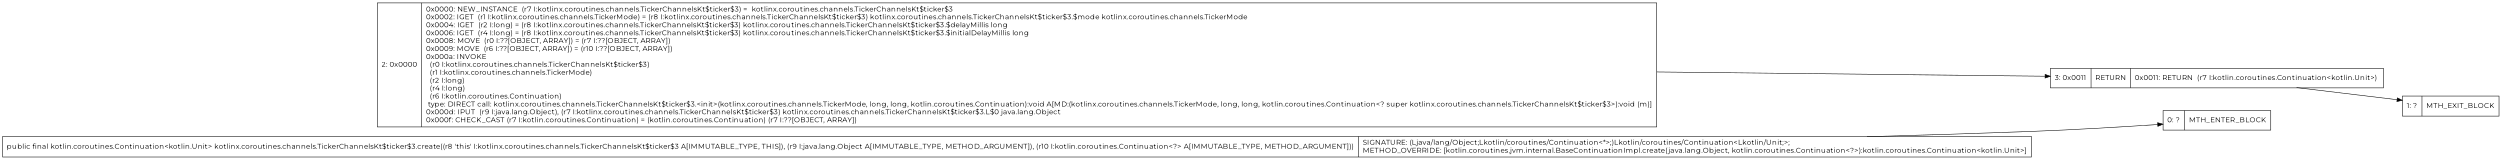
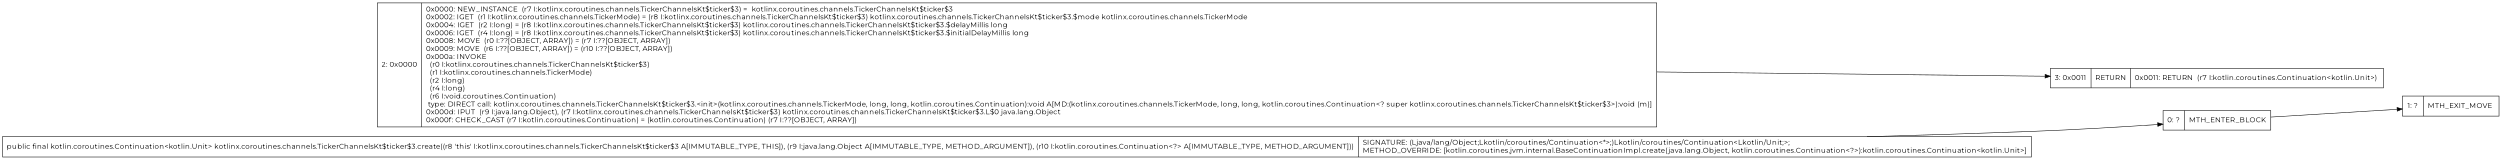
  digraph {
    fontname=Montserrat
    rankdir=LR
    node [fontname=Montserrat shape=record]
    edge [fontname=Montserrat]
    n1 [label="{0\:\ ?|MTH_ENTER_BLOCK\l}"]
-   n2 [label="{2\:\ 0x0000|0x0000: NEW_INSTANCE  (r7 I:kotlinx.coroutines.channels.TickerChannelsKt$ticker$3) =  kotlinx.coroutines.channels.TickerChannelsKt$ticker$3 \l0x0002: IGET  (r1 I:kotlinx.coroutines.channels.TickerMode) = (r8 I:kotlinx.coroutines.channels.TickerChannelsKt$ticker$3) kotlinx.coroutines.channels.TickerChannelsKt$ticker$3.$mode kotlinx.coroutines.channels.TickerMode \l0x0004: IGET  (r2 I:long) = (r8 I:kotlinx.coroutines.channels.TickerChannelsKt$ticker$3) kotlinx.coroutines.channels.TickerChannelsKt$ticker$3.$delayMillis long \l0x0006: IGET  (r4 I:long) = (r8 I:kotlinx.coroutines.channels.TickerChannelsKt$ticker$3) kotlinx.coroutines.channels.TickerChannelsKt$ticker$3.$initialDelayMillis long \l0x0008: MOVE  (r0 I:??[OBJECT, ARRAY]) = (r7 I:??[OBJECT, ARRAY]) \l0x0009: MOVE  (r6 I:??[OBJECT, ARRAY]) = (r10 I:??[OBJECT, ARRAY]) \l0x000a: INVOKE  \l  (r0 I:kotlinx.coroutines.channels.TickerChannelsKt$ticker$3)\l  (r1 I:kotlinx.coroutines.channels.TickerMode)\l  (r2 I:long)\l  (r4 I:long)\l  (r6 I:kotlin.coroutines.Continuation)\l type: DIRECT call: kotlinx.coroutines.channels.TickerChannelsKt$ticker$3.\<init\>(kotlinx.coroutines.channels.TickerMode, long, long, kotlin.coroutines.Continuation):void A[MD:(kotlinx.coroutines.channels.TickerMode, long, long, kotlin.coroutines.Continuation\<? super kotlinx.coroutines.channels.TickerChannelsKt$ticker$3\>):void (m)]\l0x000d: IPUT  (r9 I:java.lang.Object), (r7 I:kotlinx.coroutines.channels.TickerChannelsKt$ticker$3) kotlinx.coroutines.channels.TickerChannelsKt$ticker$3.L$0 java.lang.Object \l0x000f: CHECK_CAST (r7 I:kotlin.coroutines.Continuation) = (kotlin.coroutines.Continuation) (r7 I:??[OBJECT, ARRAY]) \l}"]
+   n2 [label="{2\:\ 0x0000|0x0000: NEW_INSTANCE  (r7 I:kotlinx.coroutines.channels.TickerChannelsKt$ticker$3) =  kotlinx.coroutines.channels.TickerChannelsKt$ticker$3 \l0x0002: IGET  (r1 I:kotlinx.coroutines.channels.TickerMode) = (r8 I:kotlinx.coroutines.channels.TickerChannelsKt$ticker$3) kotlinx.coroutines.channels.TickerChannelsKt$ticker$3.$mode kotlinx.coroutines.channels.TickerMode \l0x0004: IGET  (r2 I:long) = (r8 I:kotlinx.coroutines.channels.TickerChannelsKt$ticker$3) kotlinx.coroutines.channels.TickerChannelsKt$ticker$3.$delayMillis long \l0x0006: IGET  (r4 I:long) = (r8 I:kotlinx.coroutines.channels.TickerChannelsKt$ticker$3) kotlinx.coroutines.channels.TickerChannelsKt$ticker$3.$initialDelayMillis long \l0x0008: MOVE  (r0 I:??[OBJECT, ARRAY]) = (r7 I:??[OBJECT, ARRAY]) \l0x0009: MOVE  (r6 I:??[OBJECT, ARRAY]) = (r10 I:??[OBJECT, ARRAY]) \l0x000a: INVOKE  \l  (r0 I:kotlinx.coroutines.channels.TickerChannelsKt$ticker$3)\l  (r1 I:kotlinx.coroutines.channels.TickerMode)\l  (r2 I:long)\l  (r4 I:long)\l  (r6 I:void.coroutines.Continuation)\l type: DIRECT call: kotlinx.coroutines.channels.TickerChannelsKt$ticker$3.\<init\>(kotlinx.coroutines.channels.TickerMode, long, long, kotlin.coroutines.Continuation):void A[MD:(kotlinx.coroutines.channels.TickerMode, long, long, kotlin.coroutines.Continuation\<? super kotlinx.coroutines.channels.TickerChannelsKt$ticker$3\>):void (m)]\l0x000d: IPUT  (r9 I:java.lang.Object), (r7 I:kotlinx.coroutines.channels.TickerChannelsKt$ticker$3) kotlinx.coroutines.channels.TickerChannelsKt$ticker$3.L$0 java.lang.Object \l0x000f: CHECK_CAST (r7 I:kotlin.coroutines.Continuation) = (kotlin.coroutines.Continuation) (r7 I:??[OBJECT, ARRAY]) \l}"]
    n3 [label="{3\:\ 0x0011|RETURN\l|0x0011: RETURN  (r7 I:kotlin.coroutines.Continuation\<kotlin.Unit\>) \l}"]
-   n4 [label="{1\:\ ?|MTH_EXIT_BLOCK\l}"]
+   n4 [label="{1\:\ ?|MTH_EXIT_MOVE\l}"]
    n5 [label="{public final kotlin.coroutines.Continuation\<kotlin.Unit\> kotlinx.coroutines.channels.TickerChannelsKt$ticker$3.create((r8 'this' I:kotlinx.coroutines.channels.TickerChannelsKt$ticker$3 A[IMMUTABLE_TYPE, THIS]), (r9 I:java.lang.Object A[IMMUTABLE_TYPE, METHOD_ARGUMENT]), (r10 I:kotlin.coroutines.Continuation\<?\> A[IMMUTABLE_TYPE, METHOD_ARGUMENT]))  | SIGNATURE: (Ljava\/lang\/Object;Lkotlin\/coroutines\/Continuation\<*\>;)Lkotlin\/coroutines\/Continuation\<Lkotlin\/Unit;\>;\lMETHOD_OVERRIDE: [kotlin.coroutines.jvm.internal.BaseContinuationImpl.create(java.lang.Object, kotlin.coroutines.Continuation\<?\>):kotlin.coroutines.Continuation\<kotlin.Unit\>]\l}"]
    n2 -> n3
-   n3 -> n4
+   n1 -> n4
    n5 -> n1
  }
